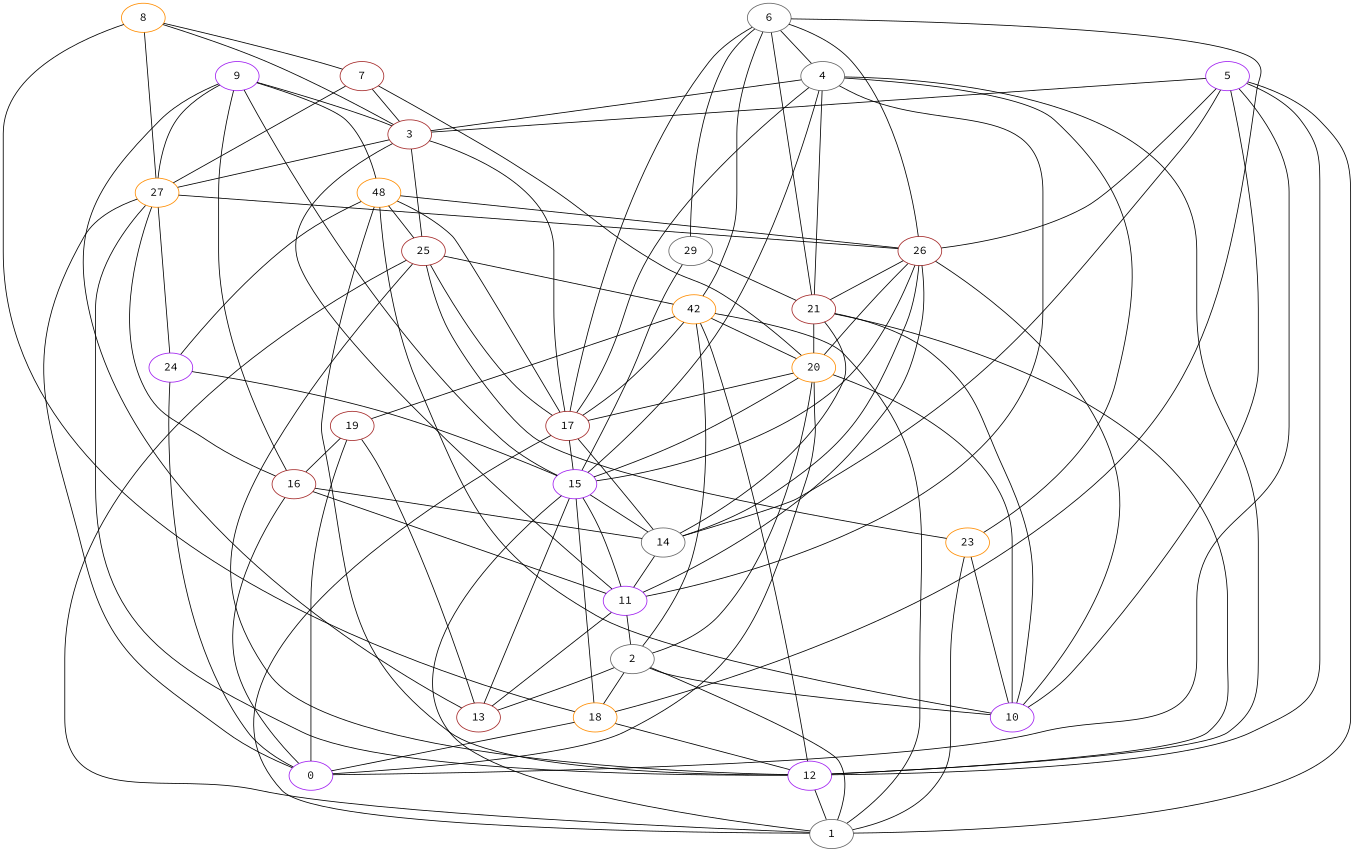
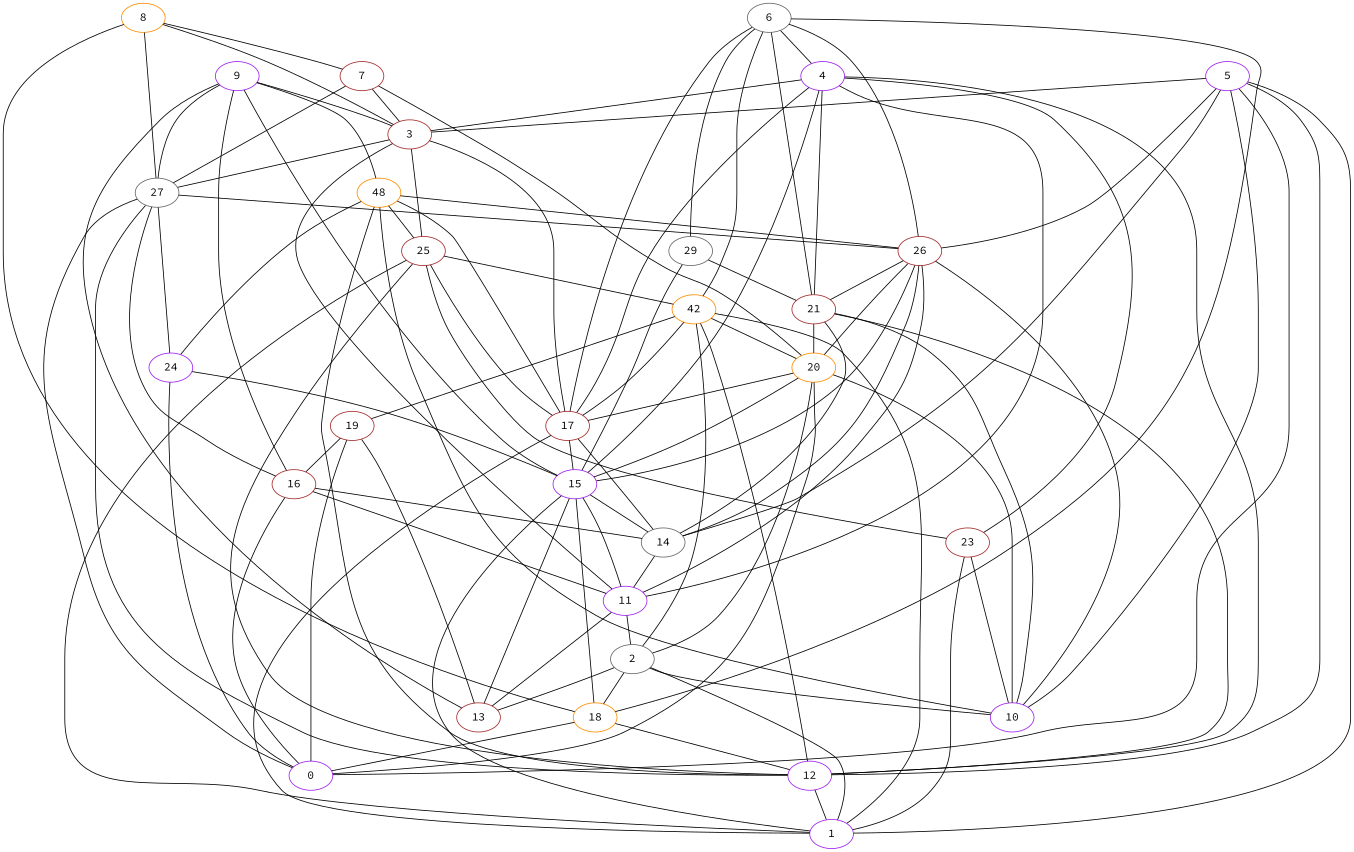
  digraph {
    fontname="Source Code Pro"
    node [color=brown fontname="Source Code Pro"]
    edge [color=black dir=none fontname="Source Code Pro"]
    n1 [color=darkorange label=48]
    24 [color=purple]
    10 [color=purple]
    26
    12 [color=purple]
    17
    25
    0 [color=purple]
    15 [color=purple]
    20 [color=darkorange]
    21
    14 [color=gray40]
    11 [color=purple]
-   1 [color=gray40]
-   23 [color=darkorange]
+   1 [color=purple]
+   23
    n16 [color=darkorange label=42]
    2 [color=gray40]
    19
    13
    18 [color=darkorange]
    29 [color=gray40]
    5 [color=purple]
    3
-   27 [color=darkorange]
+   27 [color=gray40]
    16
    8 [color=darkorange]
    7
-   4 [color=gray40]
+   4 [color=purple]
    9 [color=purple]
    6 [color=gray40]
    subgraph sub_1 {
      n1
      24
      10
      26
      12
      17
      25
      0
      15
      20
      21
      14
      11
      1
      23
      n16
      2
      19
      13
      18
      29
      5
      3
      27
      16
      8
      7
      4
      9
      6
    }
    n1 -> 24
    n1 -> 10
    n1 -> 26
    n1 -> 12
    n1 -> 17
    n1 -> 25
    24 -> 0
    24 -> 15
    26 -> 10
    26 -> 15
    26 -> 20
    26 -> 21
    26 -> 14
    26 -> 11
    12 -> 1
    17 -> 15
    17 -> 14
    17 -> 1
    25 -> 12
    25 -> 17
    25 -> 1
    25 -> 23
    25 -> n16
    15 -> 14
    15 -> 11
    15 -> 1
    15 -> 13
    20 -> 10
    20 -> 17
    20 -> 0
    20 -> 15
    20 -> 2
    21 -> 10
    21 -> 12
    21 -> 20
    21 -> 14
    14 -> 11
    11 -> 2
    23 -> 10
    23 -> 1
    n16 -> 12
    n16 -> 17
    n16 -> 20
    n16 -> 1
    n16 -> 2
    n16 -> 19
    2 -> 10
    2 -> 1
    2 -> 13
    2 -> 18
    19 -> 0
    19 -> 13
    19 -> 16
    13 -> 11
    18 -> 12
    18 -> 0
    18 -> 15
    29 -> 15
    29 -> 21
    5 -> 10
    5 -> 26
    5 -> 12
    5 -> 0
    5 -> 14
    5 -> 1
    5 -> 3
    3 -> 17
    3 -> 25
    3 -> 11
    3 -> 27
    27 -> 24
    27 -> 26
    27 -> 12
    27 -> 0
    27 -> 16
    16 -> 0
    16 -> 14
    16 -> 11
    8 -> 18
    8 -> 3
    8 -> 27
    8 -> 7
    7 -> 20
    7 -> 3
    7 -> 27
    4 -> 12
    4 -> 17
    4 -> 15
    4 -> 21
    4 -> 11
    4 -> 23
    4 -> 3
    9 -> n1
    9 -> 15
    9 -> 13
    9 -> 3
    9 -> 27
    9 -> 16
    6 -> 26
    6 -> 17
    6 -> 21
    6 -> n16
    6 -> 18
    6 -> 29
    6 -> 4
  }
